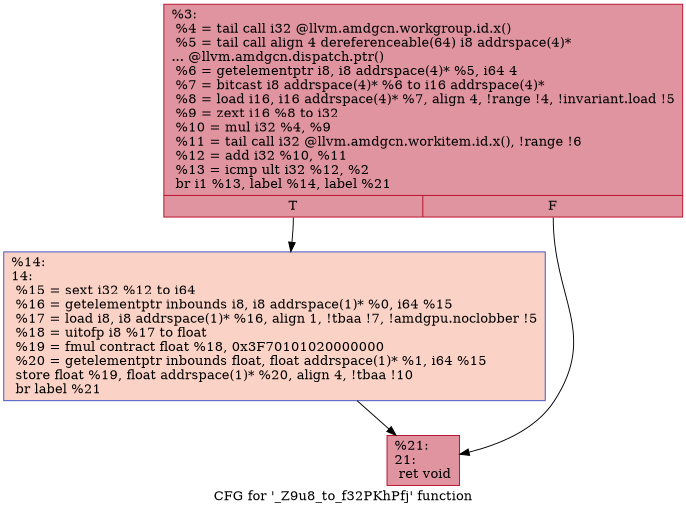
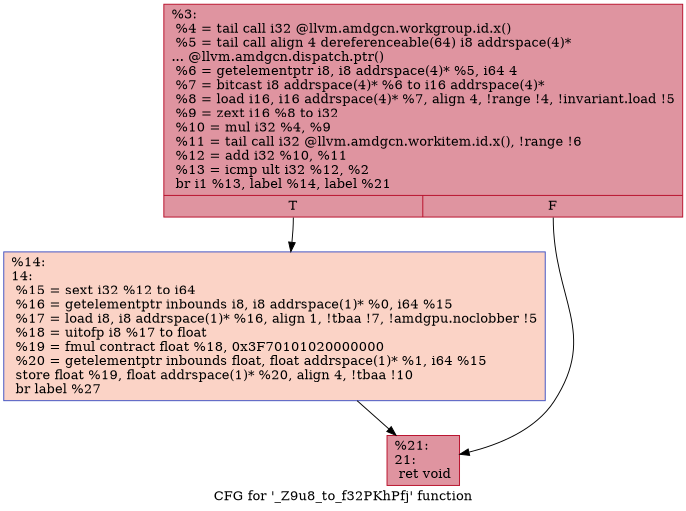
  digraph {
    label="CFG for '_Z9u8_to_f32PKhPfj' function"
    node [color="#b70d28ff" fillcolor="#b70d2870" shape=record style=filled]
    n1 [label="{%3:\l  %4 = tail call i32 @llvm.amdgcn.workgroup.id.x()\l  %5 = tail call align 4 dereferenceable(64) i8 addrspace(4)*\l... @llvm.amdgcn.dispatch.ptr()\l  %6 = getelementptr i8, i8 addrspace(4)* %5, i64 4\l  %7 = bitcast i8 addrspace(4)* %6 to i16 addrspace(4)*\l  %8 = load i16, i16 addrspace(4)* %7, align 4, !range !4, !invariant.load !5\l  %9 = zext i16 %8 to i32\l  %10 = mul i32 %4, %9\l  %11 = tail call i32 @llvm.amdgcn.workitem.id.x(), !range !6\l  %12 = add i32 %10, %11\l  %13 = icmp ult i32 %12, %2\l  br i1 %13, label %14, label %21\l|{<s0>T|<s1>F}}"]
-   n2 [color="#3d50c3ff" fillcolor="#f59c7d70" label="{%14:\l14:                                               \l  %15 = sext i32 %12 to i64\l  %16 = getelementptr inbounds i8, i8 addrspace(1)* %0, i64 %15\l  %17 = load i8, i8 addrspace(1)* %16, align 1, !tbaa !7, !amdgpu.noclobber !5\l  %18 = uitofp i8 %17 to float\l  %19 = fmul contract float %18, 0x3F70101020000000\l  %20 = getelementptr inbounds float, float addrspace(1)* %1, i64 %15\l  store float %19, float addrspace(1)* %20, align 4, !tbaa !10\l  br label %21\l}"]
+   n2 [color="#3d50c3ff" fillcolor="#f59c7d70" label="{%14:\l14:                                               \l  %15 = sext i32 %12 to i64\l  %16 = getelementptr inbounds i8, i8 addrspace(1)* %0, i64 %15\l  %17 = load i8, i8 addrspace(1)* %16, align 1, !tbaa !7, !amdgpu.noclobber !5\l  %18 = uitofp i8 %17 to float\l  %19 = fmul contract float %18, 0x3F70101020000000\l  %20 = getelementptr inbounds float, float addrspace(1)* %1, i64 %15\l  store float %19, float addrspace(1)* %20, align 4, !tbaa !10\l  br label %27\l}"]
    n3 [label="{%21:\l21:                                               \l  ret void\l}"]
    n1 -> n2 [tailport=s0]
    n1 -> n3 [tailport=s1]
    n2 -> n3
  }
